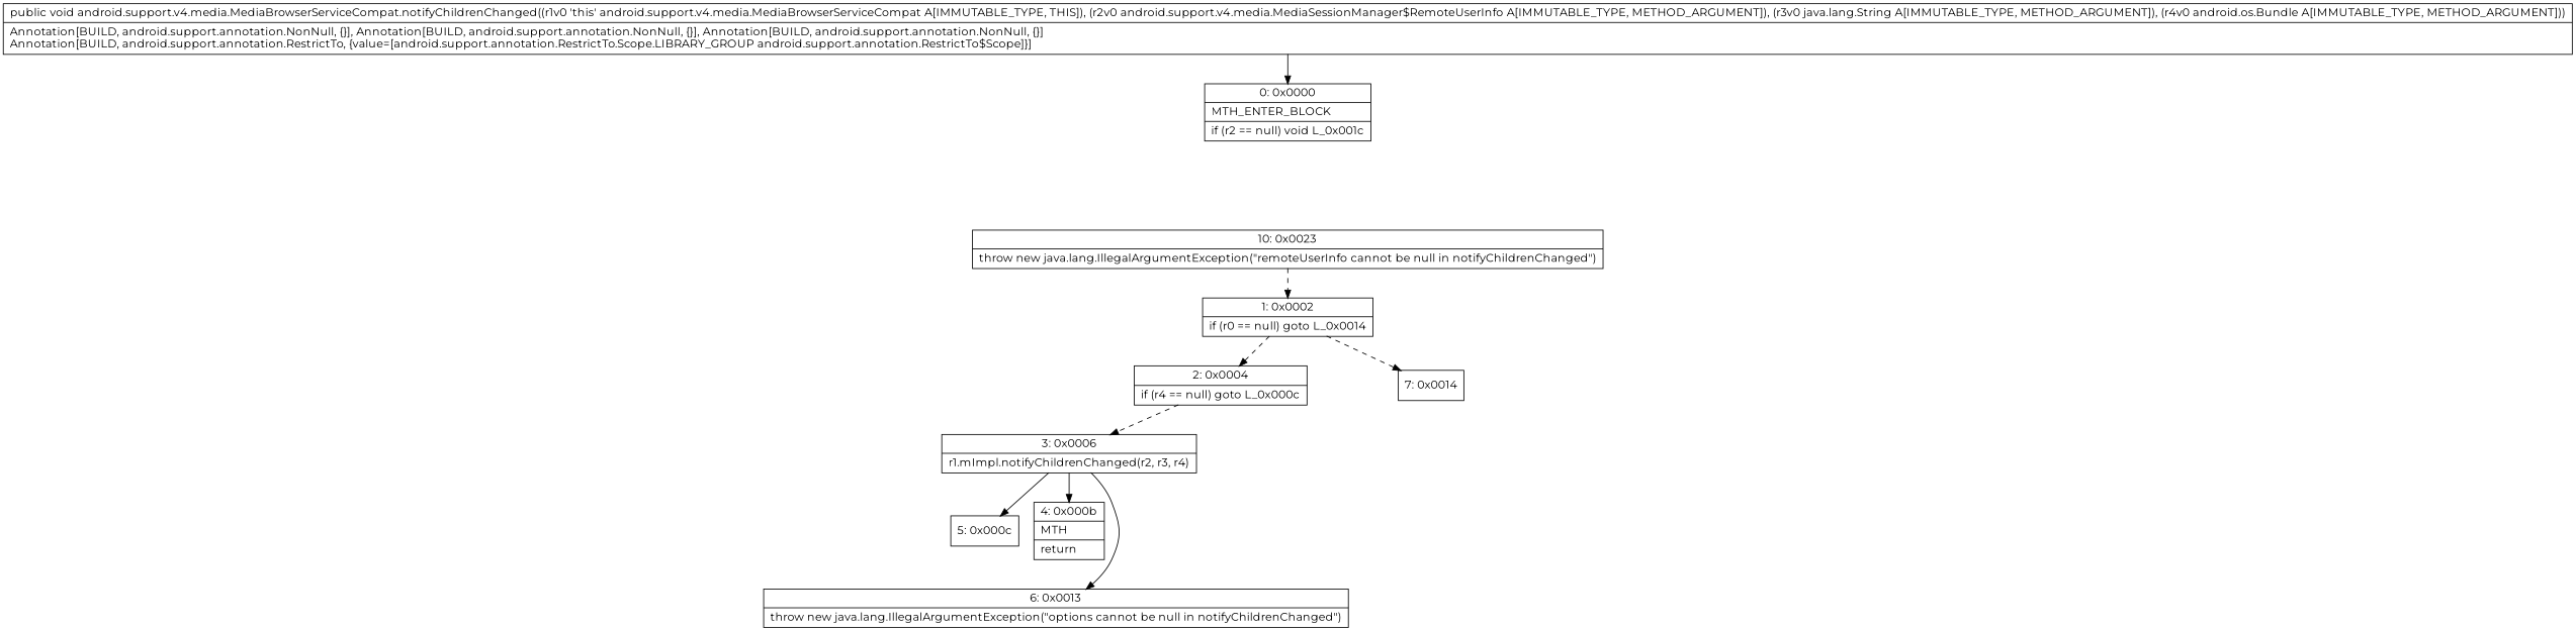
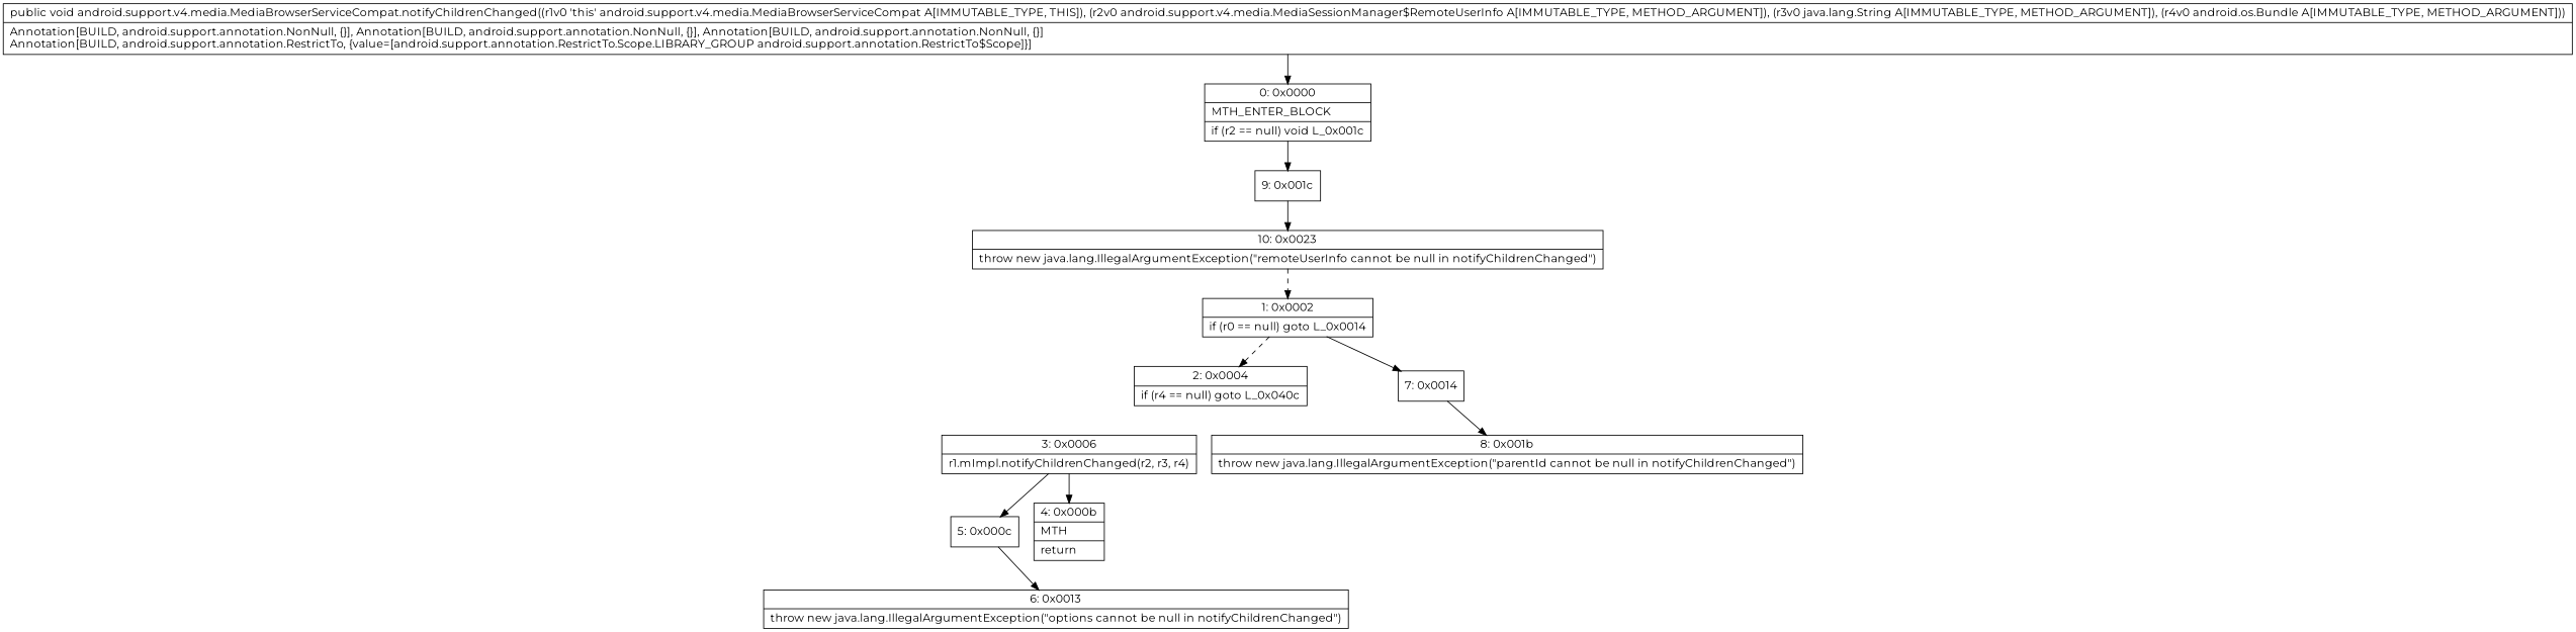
  digraph {
    fontname=Montserrat
    node [fontname=Montserrat shape=record]
    edge [fontname=Montserrat]
    n1 [label="{0\:\ 0x0000|MTH_ENTER_BLOCK\l|if (r2 == null) void L_0x001c\l}"]
+   n2 [label="{9\:\ 0x001c}"]
    n3 [label="{1\:\ 0x0002|if (r0 == null) goto L_0x0014\l}"]
-   n4 [label="{2\:\ 0x0004|if (r4 == null) goto L_0x000c\l}"]
+   n4 [label="{2\:\ 0x0004|if (r4 == null) goto L_0x040c\l}"]
    n5 [label="{7\:\ 0x0014}"]
    n6 [label="{10\:\ 0x0023|throw new java.lang.IllegalArgumentException(\"remoteUserInfo cannot be null in notifyChildrenChanged\")\l}"]
    n7 [label="{3\:\ 0x0006|r1.mImpl.notifyChildrenChanged(r2, r3, r4)\l}"]
+   n8 [label="{8\:\ 0x001b|throw new java.lang.IllegalArgumentException(\"parentId cannot be null in notifyChildrenChanged\")\l}"]
    n9 [label="{5\:\ 0x000c}"]
    n10 [label="{4\:\ 0x000b|MTH\l|return\l}"]
    n11 [label="{6\:\ 0x0013|throw new java.lang.IllegalArgumentException(\"options cannot be null in notifyChildrenChanged\")\l}"]
    n12 [label="{public void android.support.v4.media.MediaBrowserServiceCompat.notifyChildrenChanged((r1v0 'this' android.support.v4.media.MediaBrowserServiceCompat A[IMMUTABLE_TYPE, THIS]), (r2v0 android.support.v4.media.MediaSessionManager$RemoteUserInfo A[IMMUTABLE_TYPE, METHOD_ARGUMENT]), (r3v0 java.lang.String A[IMMUTABLE_TYPE, METHOD_ARGUMENT]), (r4v0 android.os.Bundle A[IMMUTABLE_TYPE, METHOD_ARGUMENT]))  | Annotation[BUILD, android.support.annotation.NonNull, \{\}], Annotation[BUILD, android.support.annotation.NonNull, \{\}], Annotation[BUILD, android.support.annotation.NonNull, \{\}]\lAnnotation[BUILD, android.support.annotation.RestrictTo, \{value=[android.support.annotation.RestrictTo.Scope.LIBRARY_GROUP android.support.annotation.RestrictTo$Scope]\}]\l}"]
+   n1 -> n2
+   n2 -> n6
    n3 -> n4 [style=dashed]
-   n3 -> n5 [style=dashed]
-   n4 -> n7 [style=dashed]
+   n3 -> n5
+   n5 -> n8
    n6 -> n3 [style=dashed]
    n7 -> n9
    n7 -> n10
-   n7 -> n11
+   n9 -> n11
    n12 -> n1
  }
